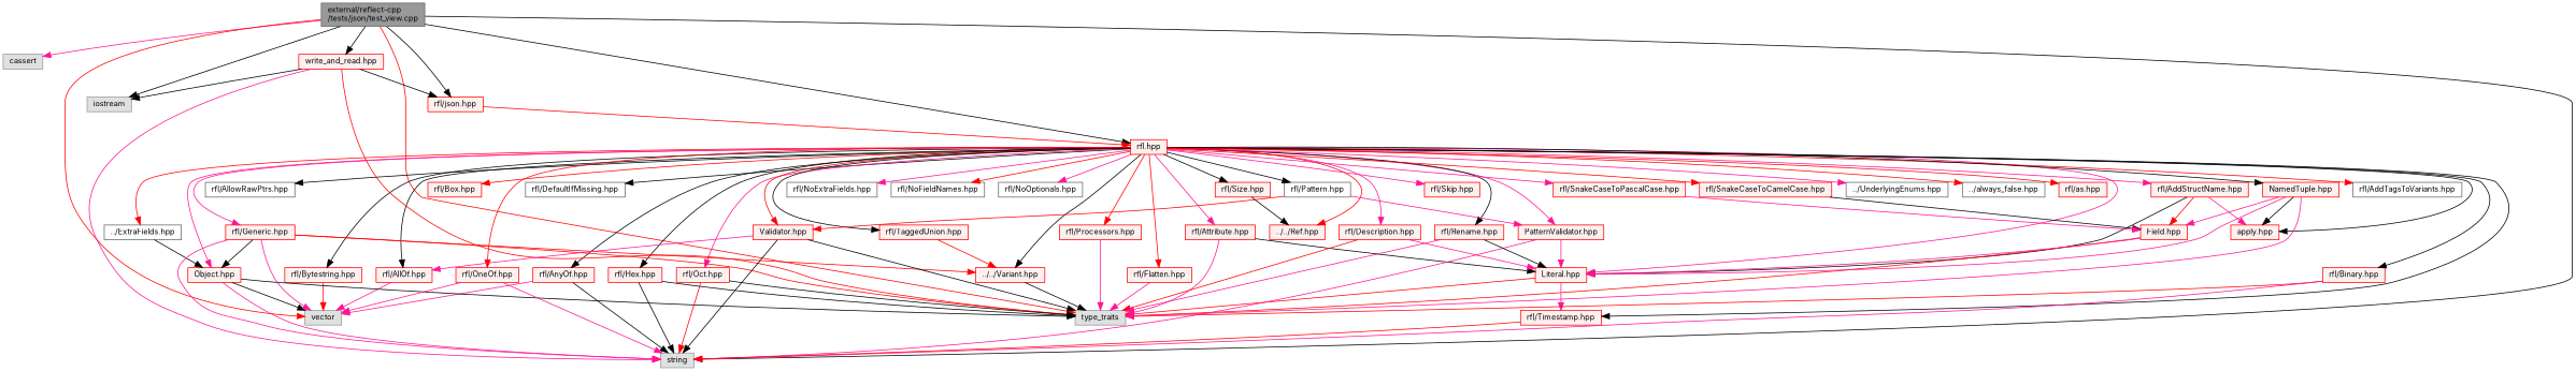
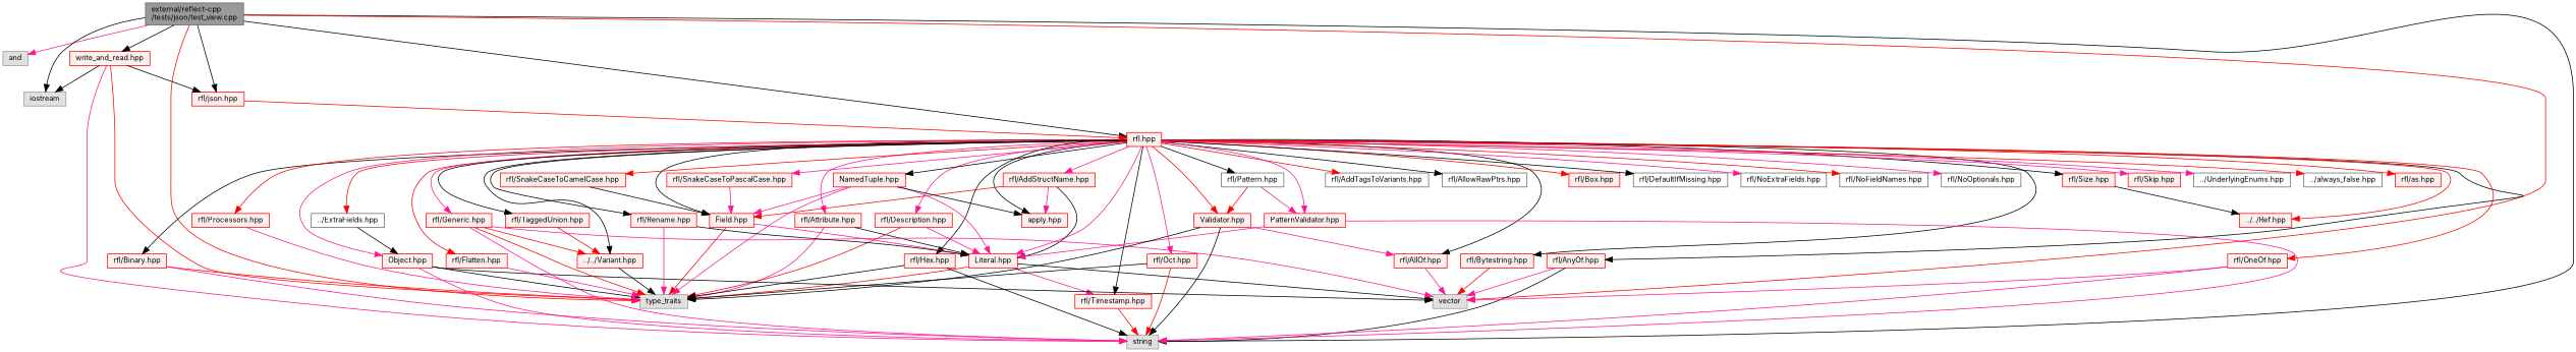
  digraph {
    fontname=Inter
    node [color=red fillcolor="#FFF0F0" fontname=Inter fontsize=10 shape=box style=filled]
    edge [color=black fontname=Inter fontsize=10 labelfontname=Helvetica labelfontsize=10 style=solid]
    n1 [color=gray40 fillcolor=grey60 fontcolor=black height=0.2 label="external/reflect-cpp\l/tests/json/test_view.cpp" width=0.4]
-   n2 [color=grey60 fillcolor="#E0E0E0" height=0.2 label=cassert width=0.4]
+   n2 [color=grey60 fillcolor="#E0E0E0" height=0.2 label=and width=0.4]
    n3 [color=grey60 fillcolor="#E0E0E0" height=0.2 label=iostream width=0.4]
    n4 [height=0.2 label="rfl.hpp" width=0.4]
    n5 [color=grey60 fillcolor="#E0E0E0" height=0.2 label=type_traits width=0.4]
    n6 [color=grey60 fillcolor="#E0E0E0" height=0.2 label=string width=0.4]
    n7 [color=grey60 fillcolor="#E0E0E0" height=0.2 label=vector width=0.4]
    n8 [height=0.2 label="rfl/json.hpp" width=0.4]
    n9 [height=0.2 label="write_and_read.hpp" width=0.4]
    n10 [height=0.2 label="rfl/AddStructName.hpp" width=0.4]
    n11 [height=0.2 label="Field.hpp" width=0.4]
    n12 [height=0.2 label="Literal.hpp" width=0.4]
    n13 [height=0.2 label="apply.hpp" width=0.4]
    n14 [color=grey40 fillcolor=white height=0.2 label="rfl/AddTagsToVariants.hpp" width=0.4]
    n15 [height=0.2 label="rfl/AllOf.hpp" width=0.4]
    n16 [color=grey40 fillcolor=white height=0.2 label="rfl/AllowRawPtrs.hpp" width=0.4]
    n17 [height=0.2 label="rfl/AnyOf.hpp" width=0.4]
    n18 [height=0.2 label="rfl/Attribute.hpp" width=0.4]
    n19 [height=0.2 label="rfl/Binary.hpp" width=0.4]
    n20 [height=0.2 label="rfl/Box.hpp" width=0.4]
    n21 [height=0.2 label="rfl/Bytestring.hpp" width=0.4]
    n22 [color=grey40 fillcolor=white height=0.2 label="rfl/DefaultIfMissing.hpp" width=0.4]
    n23 [height=0.2 label="rfl/Description.hpp" width=0.4]
    n24 [color=grey40 fillcolor=white height=0.2 label="../ExtraFields.hpp" width=0.4]
    n25 [height=0.2 label="Object.hpp" width=0.4]
    n26 [height=0.2 label="rfl/Flatten.hpp" width=0.4]
    n27 [height=0.2 label="rfl/Generic.hpp" width=0.4]
    n28 [height=0.2 label="../../Variant.hpp" width=0.4]
    n29 [height=0.2 label="rfl/Hex.hpp" width=0.4]
    n30 [height=0.2 label="NamedTuple.hpp" width=0.4]
    n31 [color=grey40 fillcolor=white height=0.2 label="rfl/NoExtraFields.hpp" width=0.4]
    n32 [color=grey40 fillcolor=white height=0.2 label="rfl/NoFieldNames.hpp" width=0.4]
    n33 [color=grey40 fillcolor=white height=0.2 label="rfl/NoOptionals.hpp" width=0.4]
    n34 [height=0.2 label="rfl/Oct.hpp" width=0.4]
    n35 [height=0.2 label="rfl/OneOf.hpp" width=0.4]
    n36 [color=grey40 fillcolor=white height=0.2 label="rfl/Pattern.hpp" width=0.4]
    n37 [height=0.2 label="PatternValidator.hpp" width=0.4]
    n38 [height=0.2 label="Validator.hpp" width=0.4]
    n39 [height=0.2 label="rfl/Processors.hpp" width=0.4]
    n40 [height=0.2 label="../../Ref.hpp" width=0.4]
    n41 [height=0.2 label="rfl/Rename.hpp" width=0.4]
    n42 [height=0.2 label="rfl/Size.hpp" width=0.4]
    n43 [height=0.2 label="rfl/Skip.hpp" width=0.4]
    n44 [height=0.2 label="rfl/SnakeCaseToCamelCase.hpp" width=0.4]
    n45 [height=0.2 label="rfl/SnakeCaseToPascalCase.hpp" width=0.4]
    n46 [height=0.2 label="rfl/TaggedUnion.hpp" width=0.4]
    n47 [height=0.2 label="rfl/Timestamp.hpp" width=0.4]
    n48 [color=grey40 fillcolor=white height=0.2 label="../UnderlyingEnums.hpp" width=0.4]
    n49 [color=grey40 fillcolor=white height=0.2 label="../always_false.hpp" width=0.4]
    n50 [height=0.2 label="rfl/as.hpp" width=0.4]
    n1 -> n2 [color=deeppink]
    n1 -> n3
    n1 -> n4
    n1 -> n5 [color=red]
    n1 -> n6
    n1 -> n7 [color=red]
    n1 -> n8
    n1 -> n9
    n4 -> n10 [color=deeppink]
+   n4 -> n11
    n4 -> n12 [color=deeppink]
    n4 -> n13
    n4 -> n14 [color=red]
    n4 -> n15
    n4 -> n16
    n4 -> n17
    n4 -> n18 [color=deeppink]
    n4 -> n19
    n4 -> n20 [color=red]
    n4 -> n21
    n4 -> n22
    n4 -> n23 [color=deeppink]
    n4 -> n24 [color=red]
    n4 -> n25 [color=deeppink]
    n4 -> n26 [color=red]
    n4 -> n27 [color=deeppink]
    n4 -> n28
    n4 -> n29
    n4 -> n30
    n4 -> n31 [color=deeppink]
    n4 -> n32 [color=red]
    n4 -> n33 [color=deeppink]
    n4 -> n34 [color=deeppink]
    n4 -> n35 [color=red]
    n4 -> n36
    n4 -> n37 [color=deeppink]
    n4 -> n38 [color=red]
    n4 -> n39 [color=red]
    n4 -> n40 [color=red]
    n4 -> n41
    n4 -> n42
    n4 -> n43 [color=deeppink]
    n4 -> n44 [color=red]
    n4 -> n45 [color=deeppink]
    n4 -> n46
    n4 -> n47
    n4 -> n48 [color=deeppink]
    n4 -> n49 [color=red]
    n4 -> n50 [color=red]
    n8 -> n4 [color=red]
    n9 -> n3
    n9 -> n5 [color=red]
    n9 -> n6 [color=deeppink]
    n9 -> n8
    n10 -> n11 [color=red]
    n10 -> n12
    n10 -> n13 [color=deeppink]
    n11 -> n5 [color=red]
    n11 -> n12 [color=deeppink]
    n12 -> n5 [color=red]
+   n12 -> n7
    n12 -> n47 [color=deeppink]
    n15 -> n7 [color=deeppink]
    n17 -> n6
    n17 -> n7 [color=deeppink]
    n18 -> n5 [color=deeppink]
    n18 -> n12
    n19 -> n5 [color=red]
    n19 -> n6 [color=deeppink]
    n21 -> n7 [color=red]
    n23 -> n5 [color=red]
    n23 -> n12 [color=deeppink]
    n24 -> n25
    n25 -> n5
    n25 -> n6 [color=deeppink]
    n25 -> n7
    n26 -> n5 [color=deeppink]
    n27 -> n5 [color=red]
    n27 -> n6 [color=deeppink]
    n27 -> n7 [color=deeppink]
-   n27 -> n25
    n27 -> n28 [color=red]
    n28 -> n5
    n29 -> n5
    n29 -> n6
    n30 -> n5 [color=deeppink]
    n30 -> n11 [color=deeppink]
    n30 -> n12 [color=deeppink]
    n30 -> n13
    n34 -> n5
    n34 -> n6 [color=red]
    n35 -> n6 [color=deeppink]
    n35 -> n7 [color=deeppink]
    n36 -> n37 [color=deeppink]
    n36 -> n38 [color=red]
    n37 -> n6 [color=deeppink]
    n37 -> n12 [color=deeppink]
    n38 -> n5
    n38 -> n6
    n38 -> n15 [color=deeppink]
    n39 -> n5 [color=deeppink]
    n41 -> n5 [color=deeppink]
    n41 -> n12
    n42 -> n40
    n44 -> n11
    n45 -> n11 [color=deeppink]
    n46 -> n28 [color=red]
    n47 -> n6 [color=red]
  }
